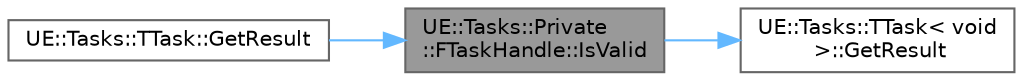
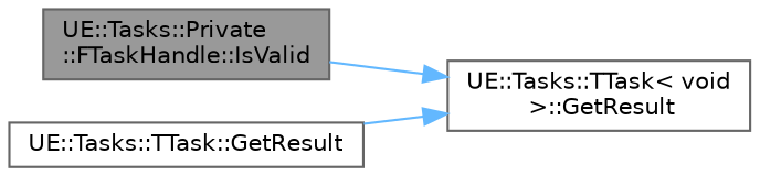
  digraph {
    rankdir=RL
    node [color=grey40 fillcolor=white fontname=Helvetica fontsize=10 shape=box style=filled]
    edge [color=steelblue1 dir=back fontname=Helvetica fontsize=10 labelfontname=Helvetica labelfontsize=10 style=solid]
    n1 [color=gray40 fillcolor=grey60 fontcolor=black height=0.2 label="UE::Tasks::Private\l::FTaskHandle::IsValid" width=0.4]
    n2 [height=0.2 label="UE::Tasks::TTask::GetResult" width=0.4]
    n3 [height=0.2 label="UE::Tasks::TTask\< void\l \>::GetResult" width=0.4]
-   n1 -> n2
+   n3 -> n2
    n3 -> n1
  }
